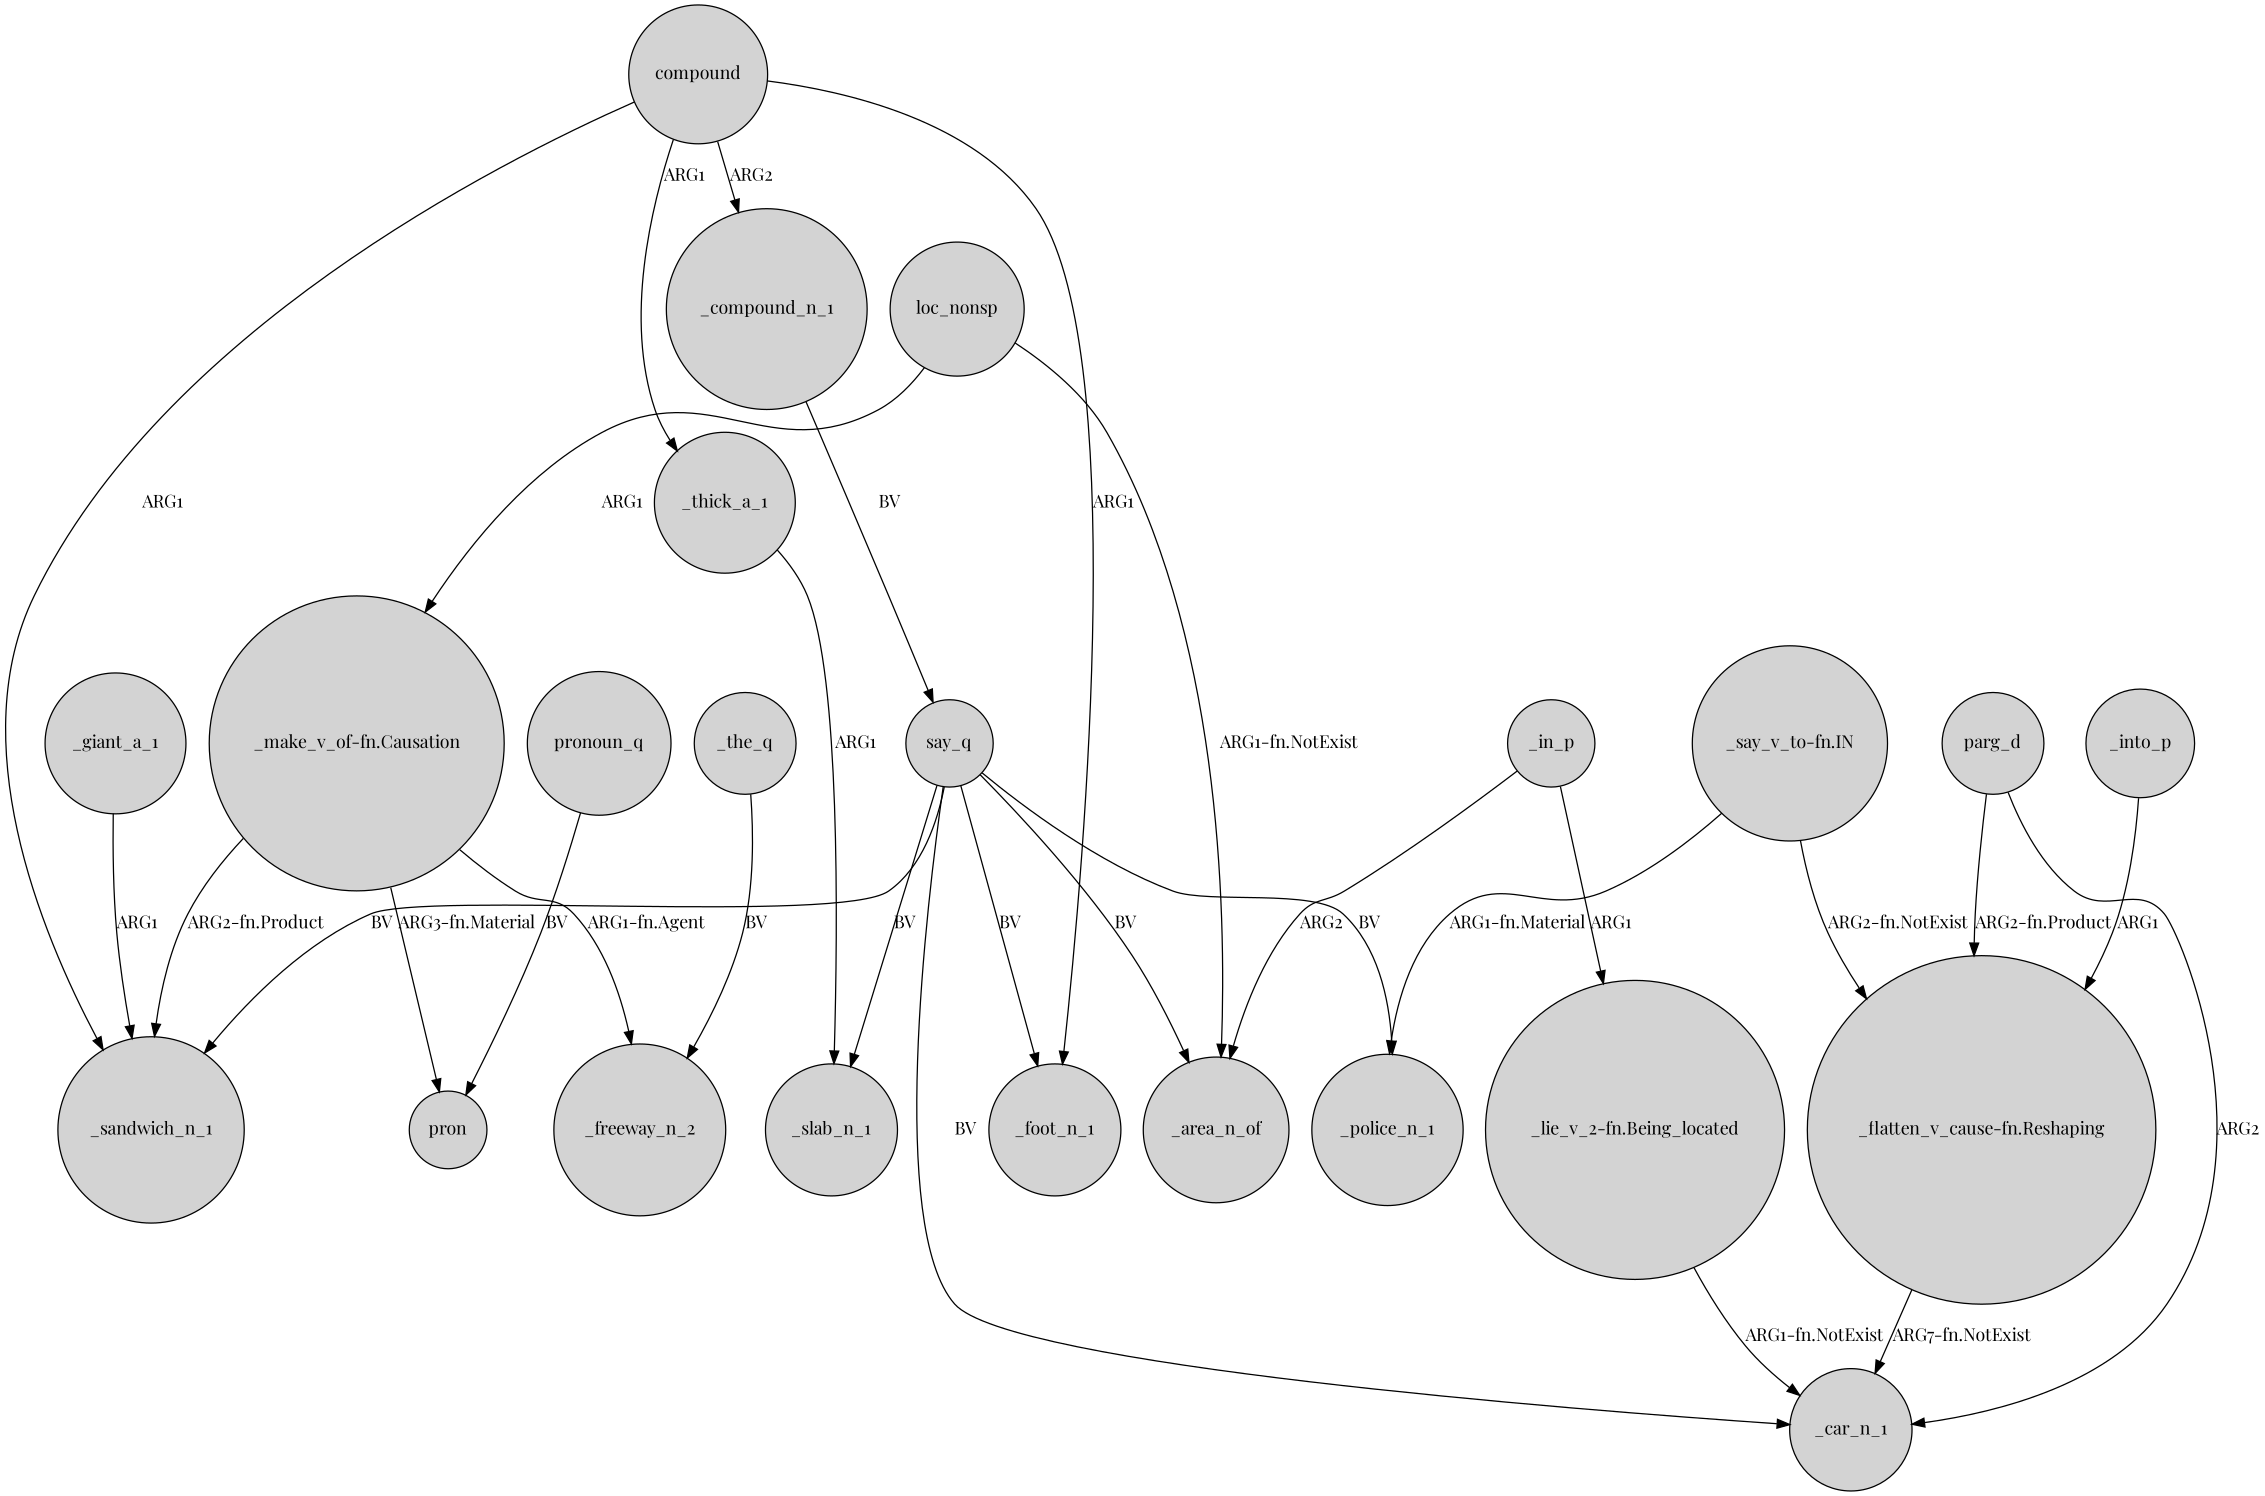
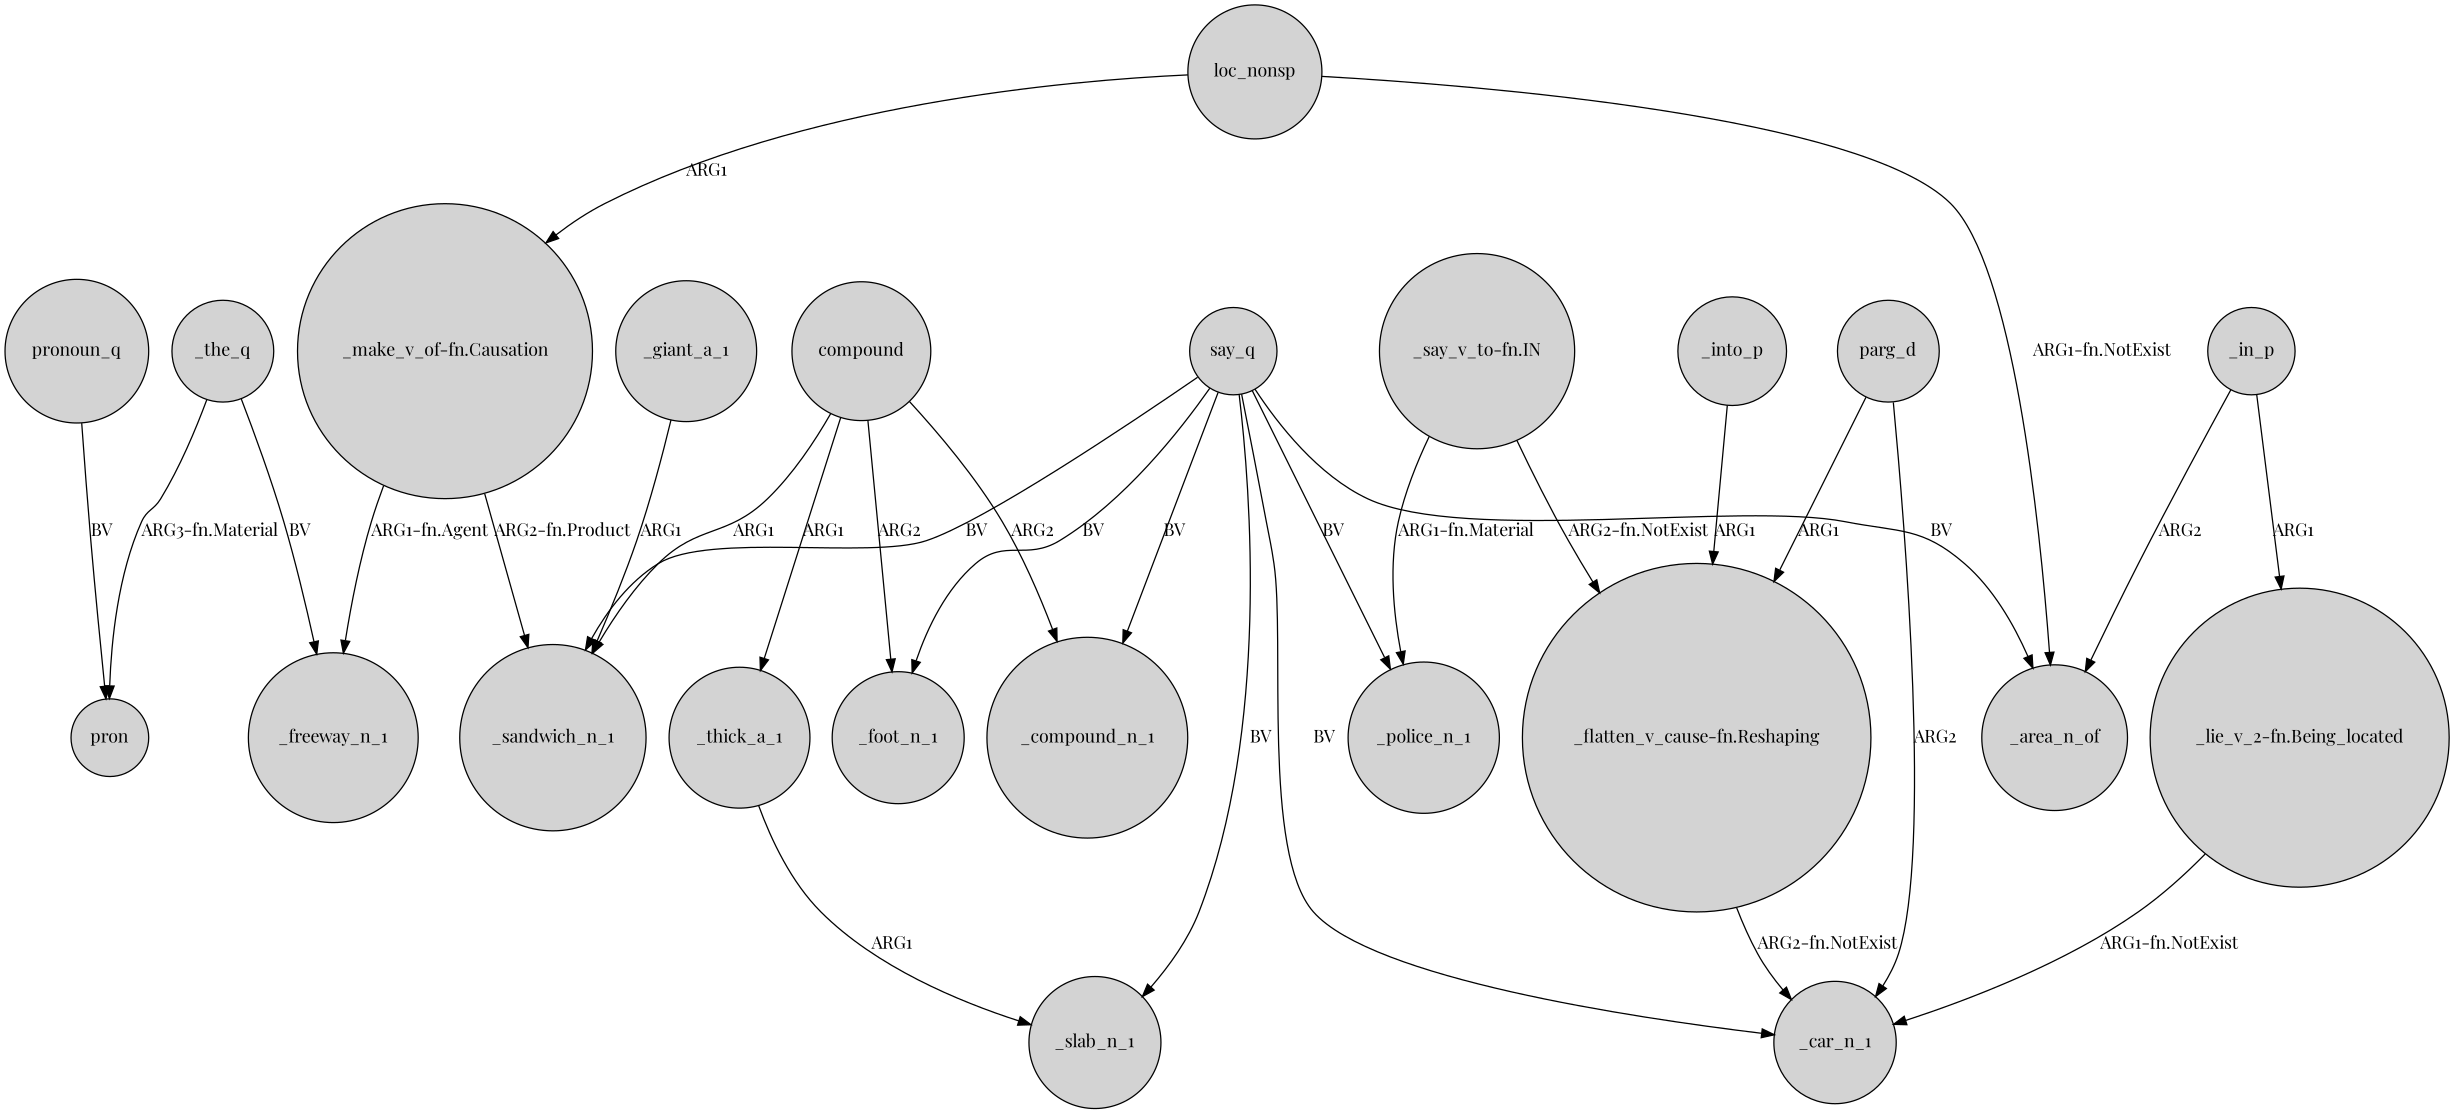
  digraph {
    fontname="Playfair Display"
    node [fontname="Playfair Display" shape=circle style=filled]
    edge [fontname="Playfair Display"]
    compound
    _sandwich_n_1
    _foot_n_1
    n4 [label=_compound_n_1]
    _thick_a_1
    _slab_n_1
    loc_nonsp
    _area_n_of
    "_make_v_of-fn.Causation"
-   _freeway_n_1 [label=_freeway_n_2]
+   _freeway_n_1
    pron
    "_say_v_to-fn.IN"
    _police_n_1
    "_flatten_v_cause-fn.Reshaping"
    _car_n_1
    _the_q
    "_lie_v_2-fn.Being_located"
    n18 [label=say_q]
    _giant_a_1
    pronoun_q
    _into_p
    parg_d
    _in_p
    compound -> _sandwich_n_1 [label=ARG1]
-   compound -> _foot_n_1 [label=ARG1]
+   compound -> _foot_n_1 [label=ARG2]
    compound -> n4 [label=ARG2]
    compound -> _thick_a_1 [label=ARG1]
    _thick_a_1 -> _slab_n_1 [label=ARG1]
    loc_nonsp -> _area_n_of [label="ARG1-fn.NotExist"]
    loc_nonsp -> "_make_v_of-fn.Causation" [label=ARG1]
    "_make_v_of-fn.Causation" -> _sandwich_n_1 [label="ARG2-fn.Product"]
    "_make_v_of-fn.Causation" -> _freeway_n_1 [label="ARG1-fn.Agent"]
-   "_make_v_of-fn.Causation" -> pron [label="ARG3-fn.Material"]
+   _the_q -> pron [label="ARG3-fn.Material"]
    "_say_v_to-fn.IN" -> _police_n_1 [label="ARG1-fn.Material"]
    "_say_v_to-fn.IN" -> "_flatten_v_cause-fn.Reshaping" [label="ARG2-fn.NotExist"]
-   "_flatten_v_cause-fn.Reshaping" -> _car_n_1 [label="ARG7-fn.NotExist"]
+   "_flatten_v_cause-fn.Reshaping" -> _car_n_1 [label="ARG2-fn.NotExist"]
    _the_q -> _freeway_n_1 [label=BV]
    "_lie_v_2-fn.Being_located" -> _car_n_1 [label="ARG1-fn.NotExist"]
    n18 -> _sandwich_n_1 [label=BV]
    n18 -> _foot_n_1 [label=BV]
-   n4 -> n18 [label=BV]
+   n18 -> n4 [label=BV]
    n18 -> _slab_n_1 [label=BV]
    n18 -> _area_n_of [label=BV]
    n18 -> _police_n_1 [label=BV]
    n18 -> _car_n_1 [label=BV]
    _giant_a_1 -> _sandwich_n_1 [label=ARG1]
    pronoun_q -> pron [label=BV]
    _into_p -> "_flatten_v_cause-fn.Reshaping" [label=ARG1]
-   parg_d -> "_flatten_v_cause-fn.Reshaping" [label="ARG2-fn.Product"]
+   parg_d -> "_flatten_v_cause-fn.Reshaping" [label=ARG1]
    parg_d -> _car_n_1 [label=ARG2]
    _in_p -> _area_n_of [label=ARG2]
    _in_p -> "_lie_v_2-fn.Being_located" [label=ARG1]
  }
